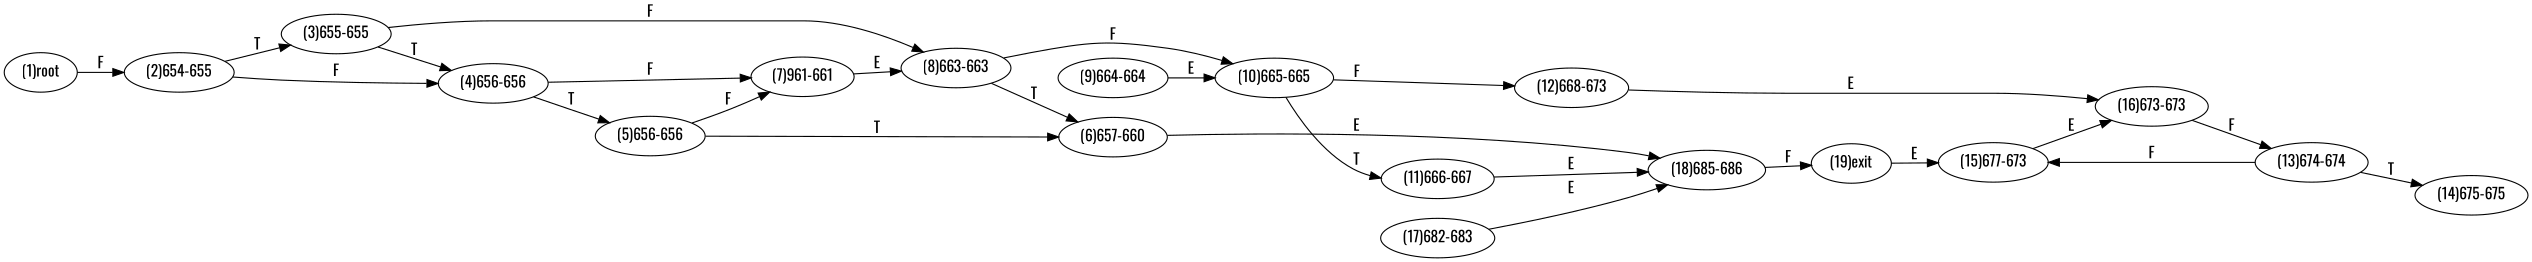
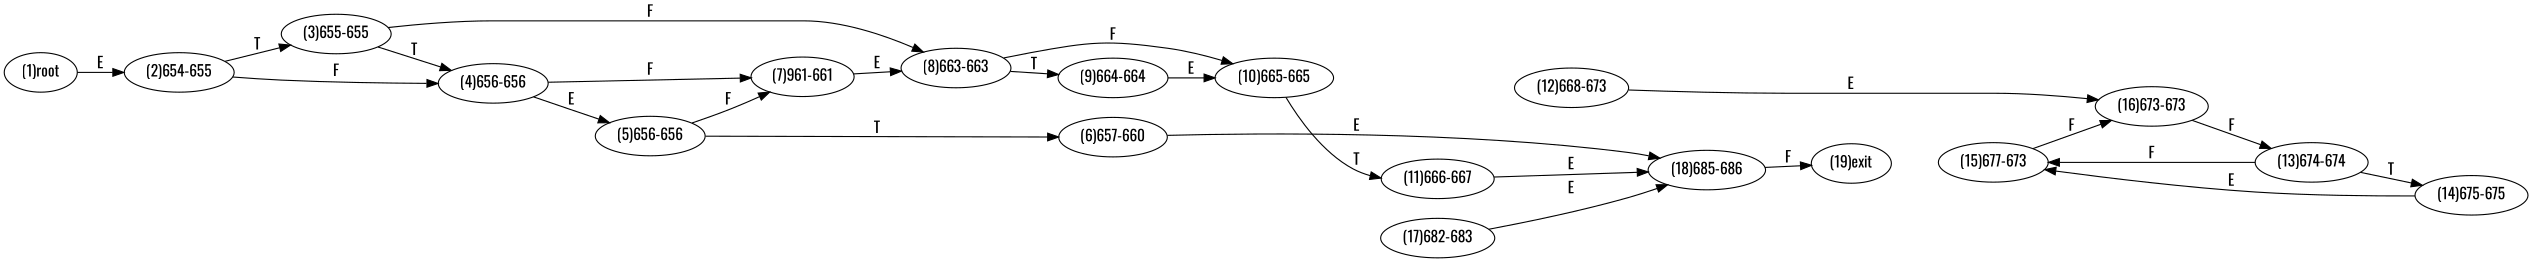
  digraph {
    fontname=Oswald
    rankdir=LR
    node [fontname=Oswald]
    edge [fontname=Oswald]
    n1 [label="(1)root"]
    n2 [label="(2)654-655"]
    n3 [label="(3)655-655"]
    n4 [label="(4)656-656"]
    n5 [label="(8)663-663"]
    n6 [label="(5)656-656"]
    n7 [label="(7)961-661"]
    n8 [label="(9)664-664"]
    n9 [label="(10)665-665"]
    n10 [label="(6)657-660"]
    n11 [label="(18)685-686"]
    n12 [label="(19)exit"]
    n13 [label="(11)666-667"]
    n14 [label="(12)668-673"]
    n15 [label="(16)673-673"]
    n16 [label="(13)674-674"]
    n17 [label="(14)675-675"]
    n18 [label="(15)677-673"]
    n19 [label="(17)682-683"]
-   n1 -> n2 [label=F]
+   n1 -> n2 [label=E]
    n2 -> n3 [label=T]
    n2 -> n4 [label=F]
    n3 -> n4 [label=T]
    n3 -> n5 [label=F]
-   n4 -> n6 [label=T]
+   n4 -> n6 [label=E]
    n4 -> n7 [label=F]
-   n5 -> n10 [label=T]
+   n5 -> n8 [label=T]
    n5 -> n9 [label=F]
    n6 -> n7 [label=F]
    n6 -> n10 [label=T]
    n7 -> n5 [label=E]
    n8 -> n9 [label=E]
    n9 -> n13 [label=T]
-   n9 -> n14 [label=F]
    n10 -> n11 [label=E]
    n11 -> n12 [label=F]
    n13 -> n11 [label=E]
    n14 -> n15 [label=E]
    n15 -> n16 [label=F]
    n16 -> n17 [label=T]
    n16 -> n18 [label=F]
-   n12 -> n18 [label=E]
-   n18 -> n15 [label=E]
+   n17 -> n18 [label=E]
+   n18 -> n15 [label=F]
    n19 -> n11 [label=E]
  }
